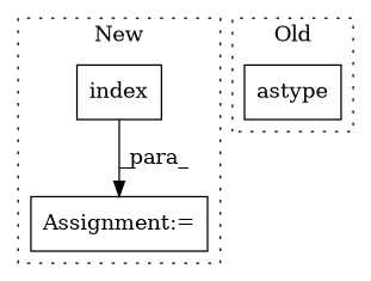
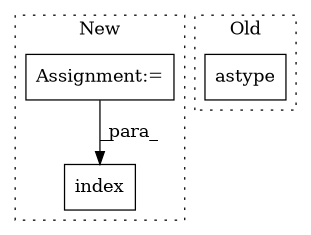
  digraph {
    node [a=32 shape=box]
    n1 [l="6,1" label=index s="1781,1791"]
    n2 [a=7 l=1 label="Assignment:=" s=1780]
    n3 [l="7,1" label=astype s="1516,1528"]
    subgraph cluster_1 {
      label=New
      style=dotted
      n1
      n2
    }
    subgraph cluster_2 {
      label=Old
      style=dotted
      n3
    }
-   n1 -> n2 [label=_para_]
+   n2 -> n1 [label=_para_]
  }
